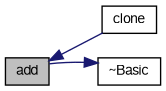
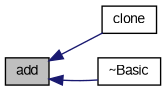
  digraph {
    rankdir=LR
    node [color=black fontname=FreeSans fontsize=10 shape=record]
    edge [color=midnightblue dir=back fontname=FreeSans fontsize=10 labelfontname=FreeSans labelfontsize=10 style=solid]
    n1 [fillcolor=grey75 fontcolor=black height=0.2 label=add style=filled width=0.4]
    n2 [height=0.2 label=clone width=0.4]
    n3 [height=0.2 label="~Basic" width=0.4]
    n1 -> n2
-   n3 -> n1
+   n1 -> n3
  }
